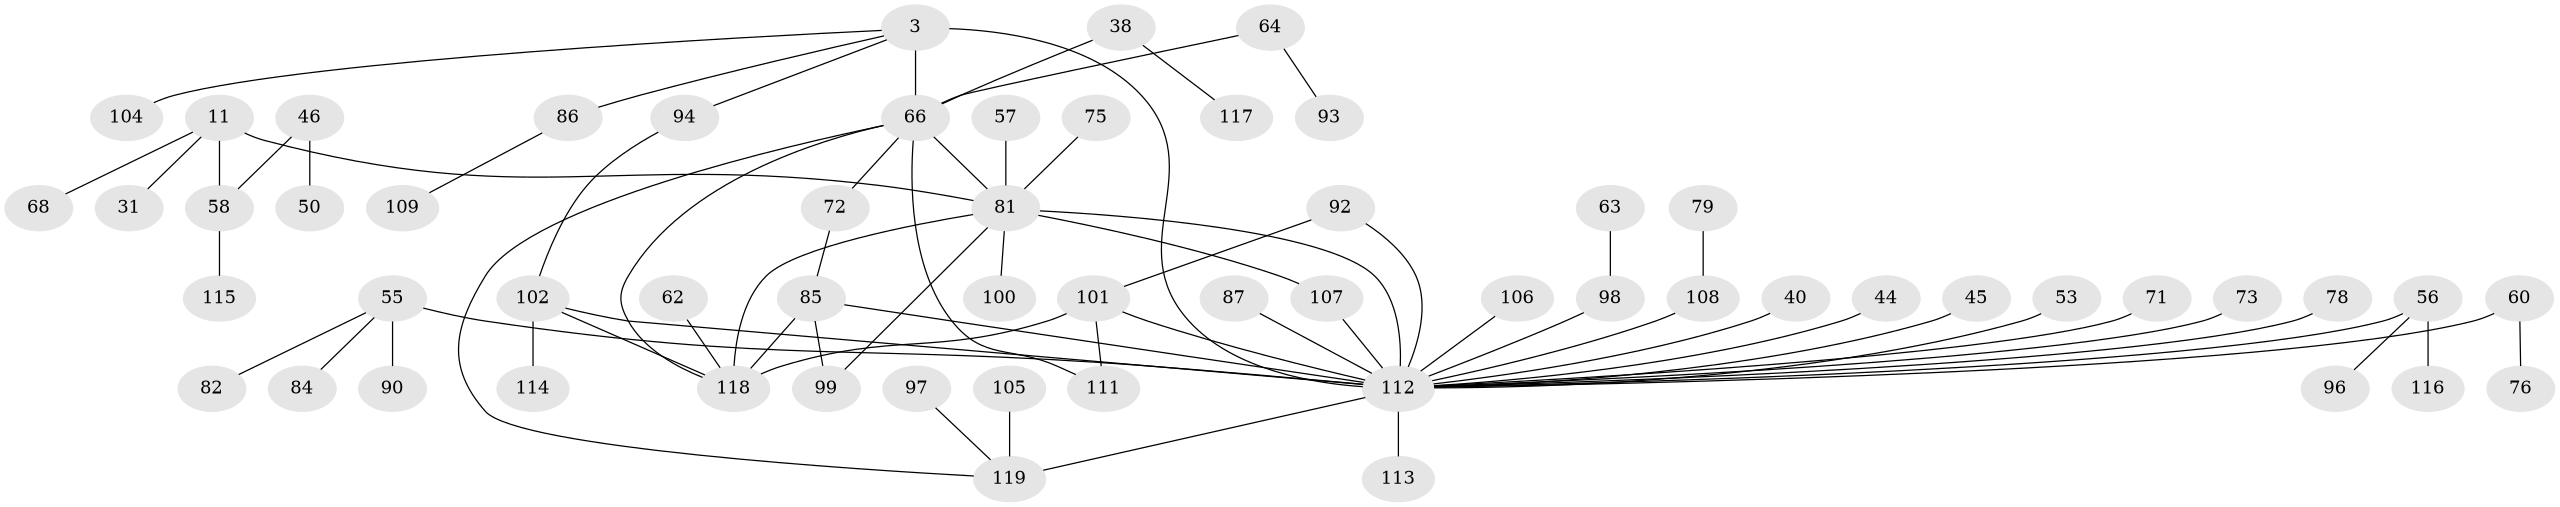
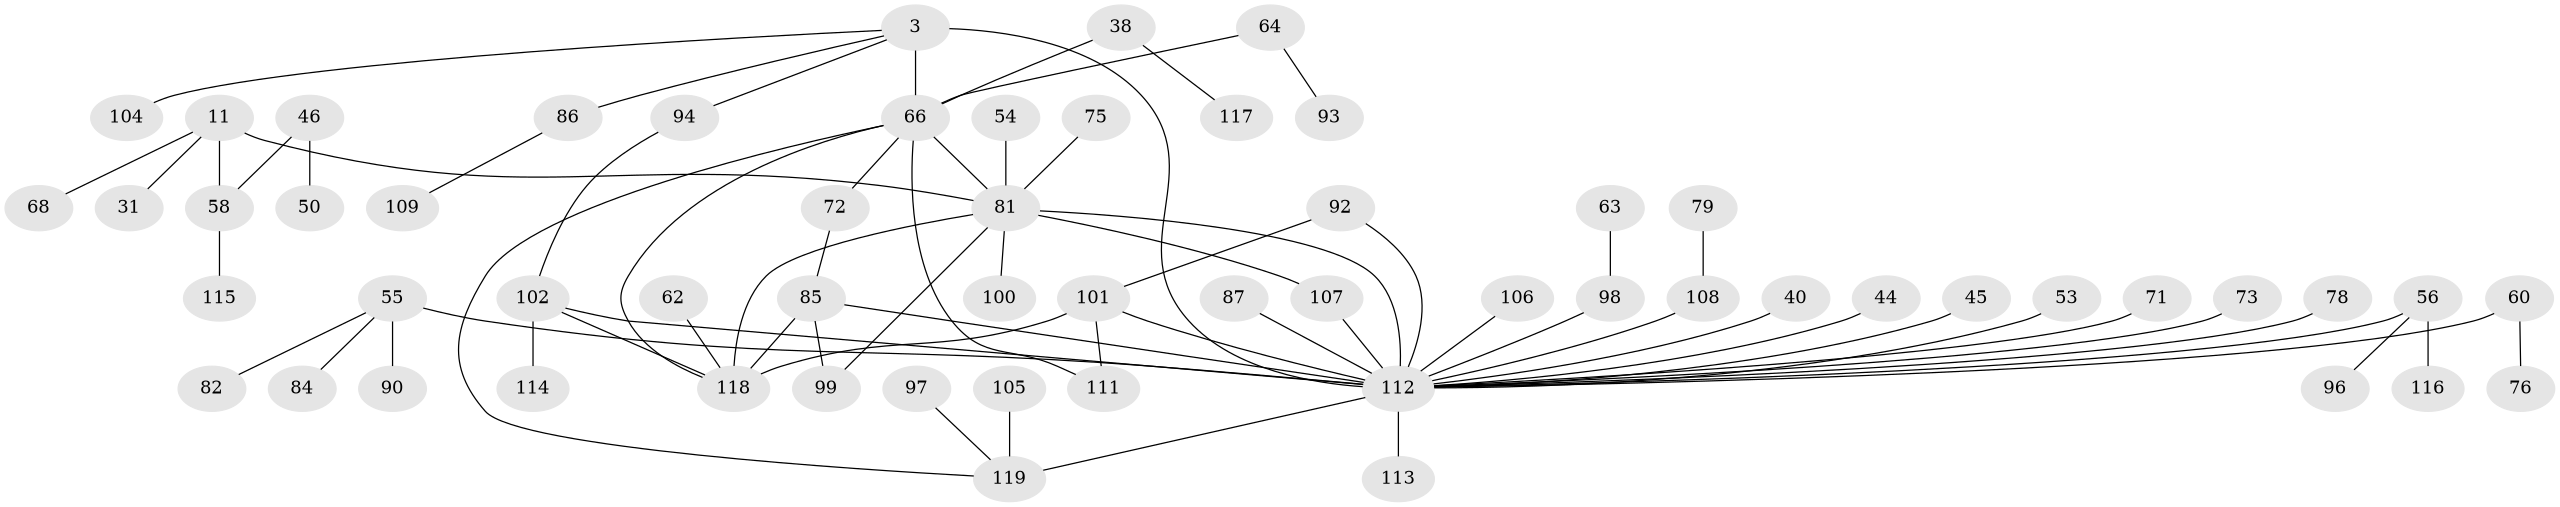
  graph {
    node [color=gray90 style=filled]
    66 [super="+17+7"]
    81 [super="+70+41"]
    119 [super="+110"]
    118 [super="+20+18"]
    72
    111
    3
    86
    94
    104
    112 [super="+57+65+91+103+69"]
    109
    102 [super="+61"]
    113 [super="+89"]
    11 [super="+8"]
    31
    58 [super="+21"]
    68
    115
    99
    100
    107 [super="+80"]
    38
    117
    40
    44
    45
    46
    50
    53
-   54 [label=57]
+   54
    55 [super="+27"]
    82
    84
    90
    56 [super="+47"]
    96
    116
    60 [super="+5+30+36"]
    76
    62
    98 [super="+13+28+29"]
    63
    64
    93
    85 [super="+59"]
    71
    73
    75
    78
    108 [super="+52"]
    79
    87
    101 [super="+88+74"]
    92
    114
    97
    105
    106
    66 -- 81 [weight=3]
    66 -- 119
    66 -- 118
    66 -- 72
    66 -- 111
    81 -- 118
    81 -- 112 [weight=5]
    81 -- 99
    81 -- 100
    81 -- 107
    72 -- 85
    3 -- 66 [weight=2]
    3 -- 86
    3 -- 94
    3 -- 104
    3 -- 112 [weight=2]
    86 -- 109
    94 -- 102
    112 -- 119 [weight=2]
    112 -- 113 [weight=2]
    102 -- 118
    102 -- 112
    102 -- 114
    11 -- 81
    11 -- 31
    11 -- 58 [weight=2]
    11 -- 68
    58 -- 115
    107 -- 112 [weight=3]
    38 -- 66
    38 -- 117
    40 -- 112
    44 -- 112
    45 -- 112
    46 -- 58
    46 -- 50
    53 -- 112
    54 -- 81
    55 -- 112 [weight=2]
    55 -- 82
    55 -- 84
    55 -- 90
    56 -- 112 [weight=2]
    56 -- 96
    56 -- 116
    60 -- 112
    60 -- 76
    62 -- 118
    98 -- 112
    63 -- 98
    64 -- 66
    64 -- 93
    85 -- 118 [weight=2]
    85 -- 112 [weight=2]
    85 -- 99
    71 -- 112
    73 -- 112
    75 -- 81
    78 -- 112
    108 -- 112
    79 -- 108
    87 -- 112 [weight=2]
    101 -- 118
    101 -- 111
    101 -- 112 [weight=2]
    92 -- 112
    92 -- 101
    97 -- 119
    105 -- 119
    106 -- 112
  }
